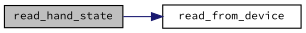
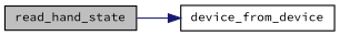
  digraph {
    rankdir=LR
    fontname="Source Code Pro"
    node [color=black fontname="Source Code Pro" fontsize=10 shape=record style=filled]
    n1 [fillcolor=grey75 fontcolor=black height=0.2 label=read_hand_state width=0.4]
-   n2 [fillcolor=white height=0.2 label=read_from_device width=0.4]
+   n2 [fillcolor=white height=0.2 label=device_from_device width=0.4]
    n1 -> n2 [color=midnightblue fontname="Source Code Pro" fontsize=10 labelfontname=Helvetica labelfontsize=10 style=solid]
  }
